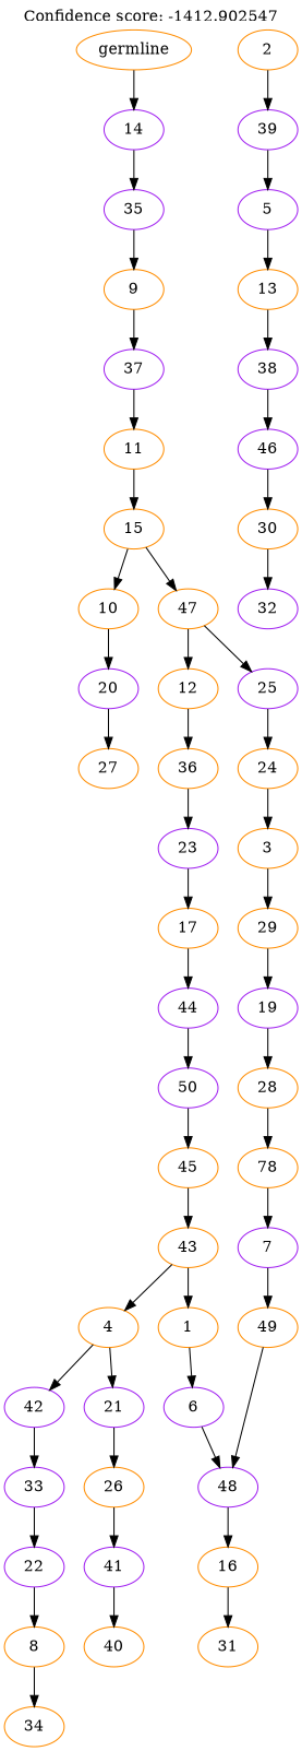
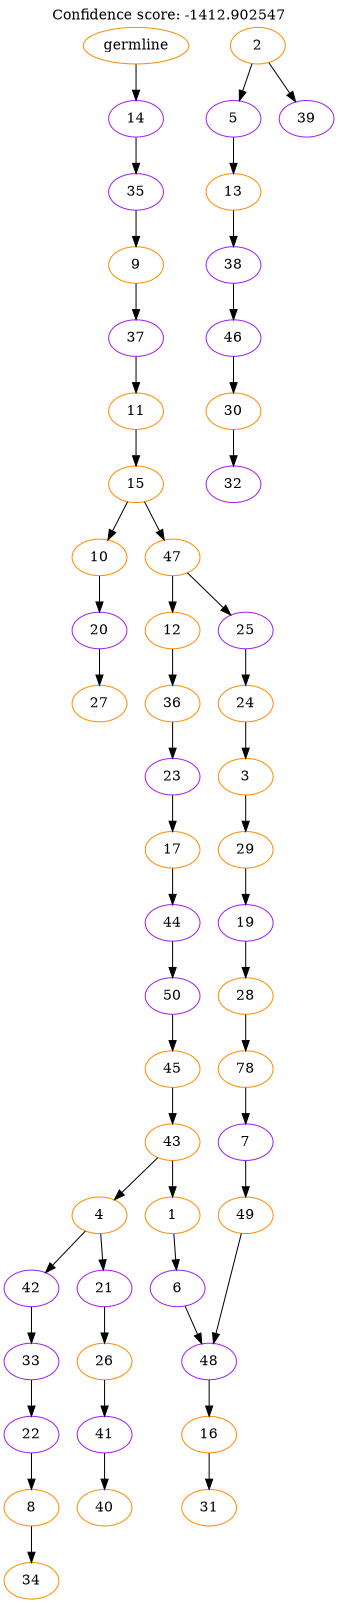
  digraph {
    label="Confidence score: -1412.902547"
    labelloc=t
    node [color=darkorange]
    n1 [color=purple label=20]
    n2 [label=27]
    n3 [label=10]
    n4 [label=8]
    n5 [label=34]
    n6 [color=purple label=22]
    n7 [color=purple label=33]
    n8 [color=purple label=42]
    n9 [color=purple label=41]
    n10 [label=40]
    n11 [label=26]
    n12 [color=purple label=21]
    n13 [label=4]
    n14 [label=16]
    n15 [label=31]
    n16 [color=purple label=48]
    n17 [color=purple label=6]
    n18 [label=1]
    n19 [label=43]
    n20 [label=45]
    n21 [color=purple label=50]
    n22 [color=purple label=44]
    n23 [label=17]
    n24 [color=purple label=23]
    n25 [label=36]
    n26 [label=12]
    n27 [label=30]
    n28 [color=purple label=32]
    n29 [color=purple label=46]
    n30 [color=purple label=38]
    n31 [label=13]
    n32 [color=purple label=5]
    n33 [color=purple label=39]
    n34 [label=2]
    n35 [label=49]
    n36 [color=purple label=7]
    n37 [label=78]
    n38 [label=28]
    n39 [color=purple label=19]
    n40 [label=29]
    n41 [label=3]
    n42 [label=24]
    n43 [color=purple label=25]
    n44 [label=47]
    n45 [label=15]
    n46 [label=11]
    n47 [color=purple label=37]
    n48 [label=9]
    n49 [color=purple label=35]
    n50 [color=purple label=14]
    n51 [label=germline]
    n1 -> n2
    n3 -> n1
    n4 -> n5
    n6 -> n4
    n7 -> n6
    n8 -> n7
    n9 -> n10
    n11 -> n9
    n12 -> n11
    n13 -> n8
    n13 -> n12
    n14 -> n15
    n16 -> n14
    n17 -> n16
    n18 -> n17
    n19 -> n13
    n19 -> n18
    n20 -> n19
    n21 -> n20
    n22 -> n21
    n23 -> n22
    n24 -> n23
    n25 -> n24
    n26 -> n25
    n27 -> n28
    n29 -> n27
    n30 -> n29
    n31 -> n30
    n32 -> n31
-   n33 -> n32
+   n34 -> n32
    n34 -> n33
    n35 -> n16
    n36 -> n35
    n37 -> n36
    n38 -> n37
    n39 -> n38
    n40 -> n39
    n41 -> n40
    n42 -> n41
    n43 -> n42
    n44 -> n26
    n44 -> n43
    n45 -> n3
    n45 -> n44
    n46 -> n45
    n47 -> n46
    n48 -> n47
    n49 -> n48
    n50 -> n49
    n51 -> n50
  }
